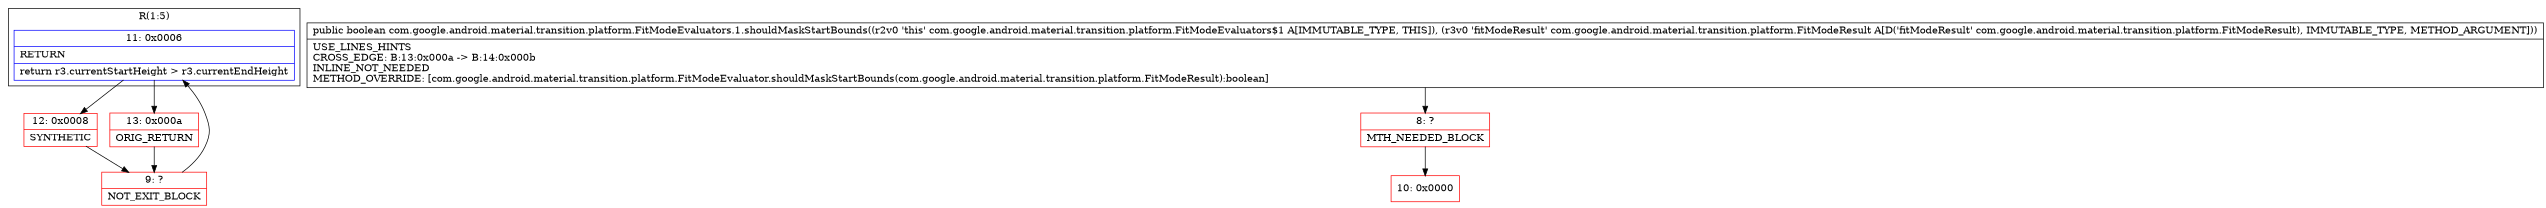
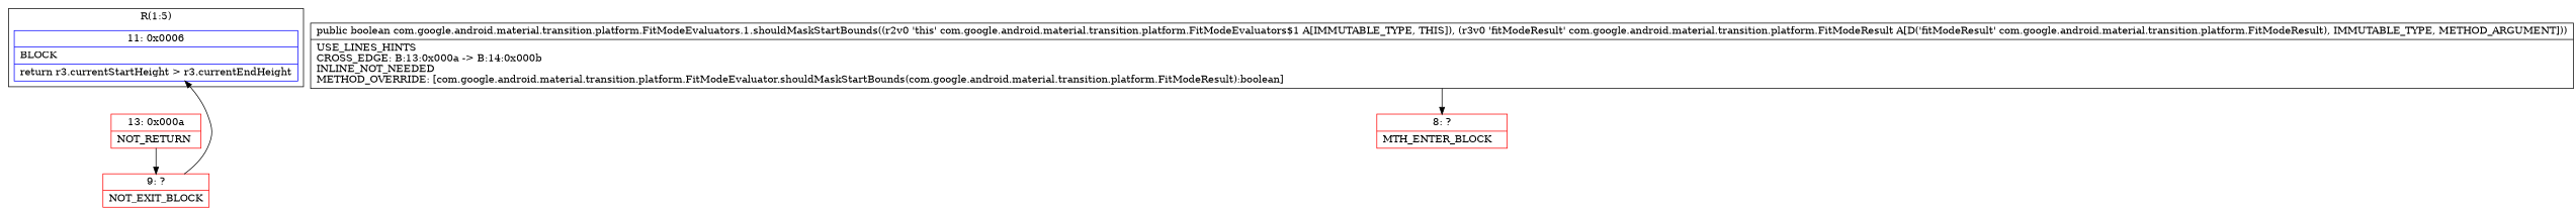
  digraph {
    node [color=red shape=record]
-   n1 [color=blue label="{11\:\ 0x0006|RETURN\l|return r3.currentStartHeight \> r3.currentEndHeight\l}"]
-   n2 [label="{12\:\ 0x0008|SYNTHETIC\l}"]
-   n3 [label="{13\:\ 0x000a|ORIG_RETURN\l}"]
+   n1 [color=blue label="{11\:\ 0x0006|BLOCK\l|return r3.currentStartHeight \> r3.currentEndHeight\l}"]
+   n3 [label="{13\:\ 0x000a|NOT_RETURN\l}"]
    n4 [label="{9\:\ ?|NOT_EXIT_BLOCK\l}"]
-   n5 [label="{8\:\ ?|MTH_NEEDED_BLOCK\l}"]
-   n6 [label="{10\:\ 0x0000}"]
+   n5 [label="{8\:\ ?|MTH_ENTER_BLOCK\l}"]
    n7 [label="{public boolean com.google.android.material.transition.platform.FitModeEvaluators.1.shouldMaskStartBounds((r2v0 'this' com.google.android.material.transition.platform.FitModeEvaluators$1 A[IMMUTABLE_TYPE, THIS]), (r3v0 'fitModeResult' com.google.android.material.transition.platform.FitModeResult A[D('fitModeResult' com.google.android.material.transition.platform.FitModeResult), IMMUTABLE_TYPE, METHOD_ARGUMENT]))  | USE_LINES_HINTS\lCROSS_EDGE: B:13:0x000a \-\> B:14:0x000b\lINLINE_NOT_NEEDED\lMETHOD_OVERRIDE: [com.google.android.material.transition.platform.FitModeEvaluator.shouldMaskStartBounds(com.google.android.material.transition.platform.FitModeResult):boolean]\l}" color=""]
    subgraph cluster_1 {
      label="R(1:5)"
      n1
    }
-   n1 -> n2
-   n1 -> n3
-   n2 -> n4
    n3 -> n4
    n4 -> n1
-   n5 -> n6
    n7 -> n5
  }
